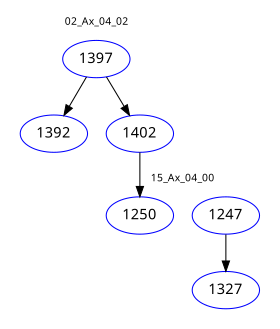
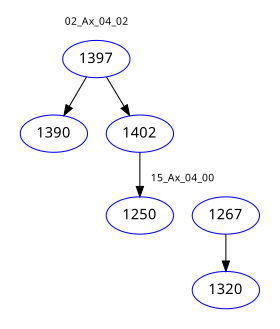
  digraph {
    fontname="Noto Sans"
    node [color=blue fontname="Noto Sans"]
    edge [color=black fontname="Noto Sans"]
    n1 [label=1397]
-   n2 [label=1392]
+   n2 [label=1390]
    n3 [label=1402]
-   n4 [label=1247]
+   n4 [label=1267]
    n5 [label=1250]
-   n6 [label=1327]
+   n6 [label=1320]
    subgraph cluster_1 {
      color=white
      fontsize=10
      label="02_Ax_04_02"
      n1
      n2
      n3
    }
    subgraph cluster_2 {
      color=white
      fontsize=10
      label="15_Ax_04_00"
      n4
      n5
      n6
    }
    n1 -> n2
    n1 -> n3
    n3 -> n5
    n4 -> n6
  }
